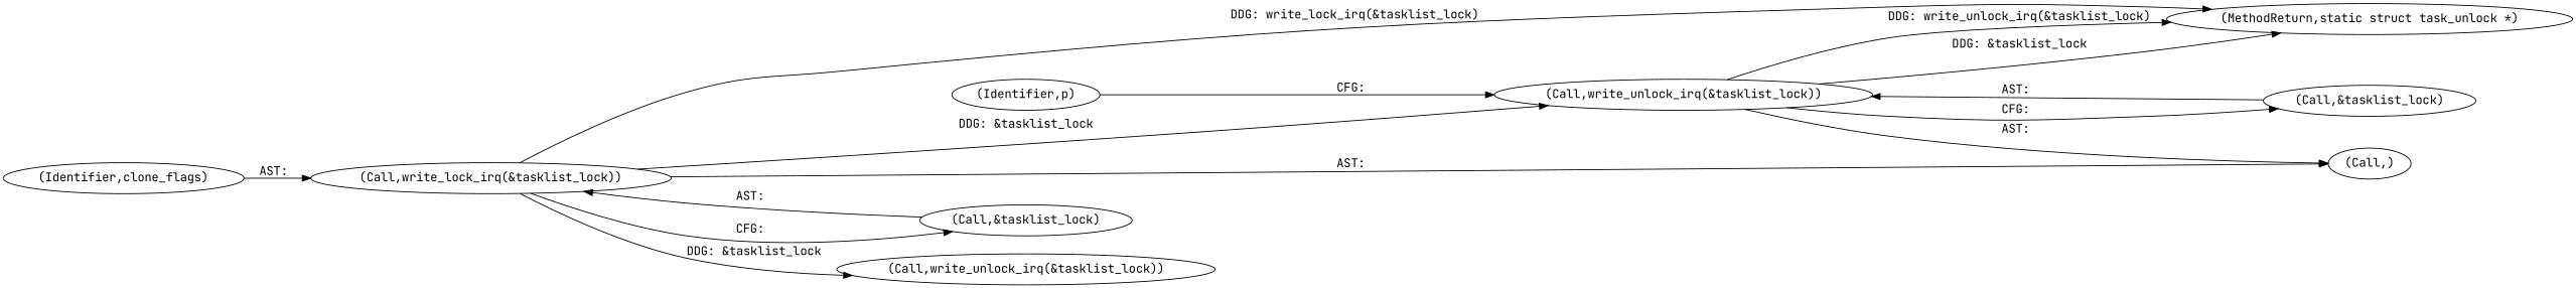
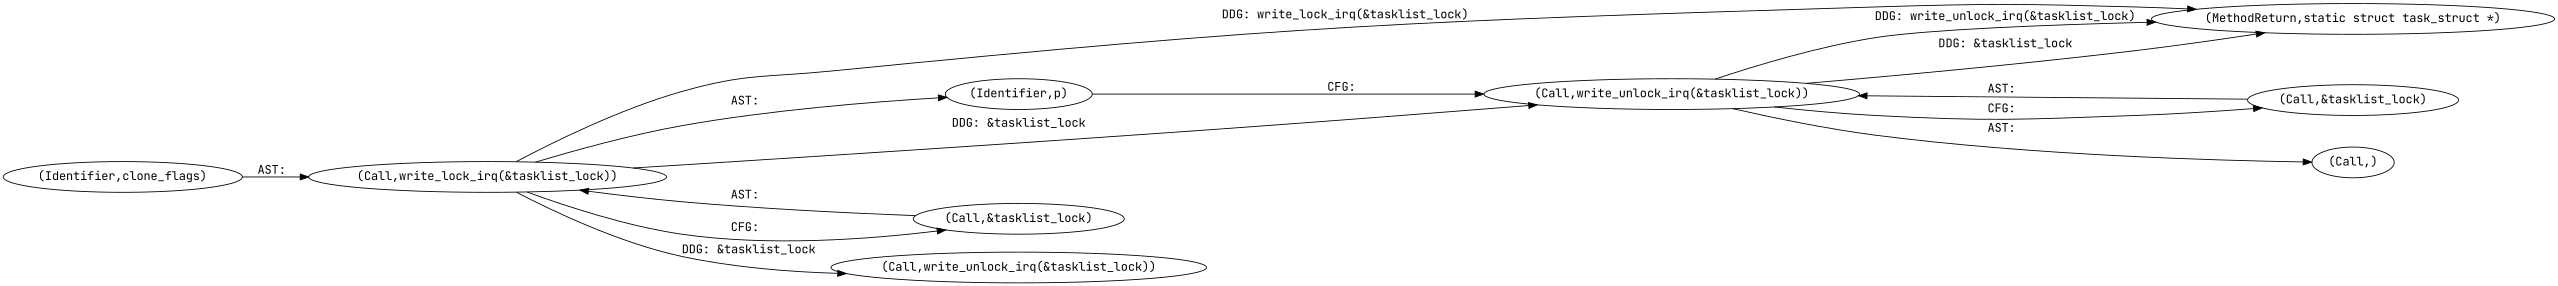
  digraph {
    fontname="JetBrains Mono"
    rankdir=LR
    node [fontname="JetBrains Mono"]
    edge [fontname="JetBrains Mono"]
    n1 [label="(Call,write_unlock_irq(&tasklist_lock))"]
    n2 [label="(Call,&tasklist_lock)"]
-   n3 [label="(MethodReturn,static struct task_unlock *)"]
+   n3 [label="(MethodReturn,static struct task_struct *)"]
    n4 [label="(Call,)"]
    n5 [label="(Call,write_lock_irq(&tasklist_lock))"]
    n6 [label="(Call,&tasklist_lock)"]
    n7 [label="(Call,write_unlock_irq(&tasklist_lock))"]
    n8 [label="(Identifier,clone_flags)"]
    n9 [label="(Identifier,p)"]
    n1 -> n2 [label="CFG: "]
    n1 -> n3 [label="DDG: &tasklist_lock"]
    n1 -> n3 [label="DDG: write_unlock_irq(&tasklist_lock)"]
    n1 -> n4 [label="AST: "]
    n2 -> n1 [label="AST: "]
    n5 -> n1 [label="DDG: &tasklist_lock"]
    n5 -> n3 [label="DDG: write_lock_irq(&tasklist_lock)"]
-   n5 -> n4 [label="AST: "]
+   n5 -> n9 [label="AST: "]
    n5 -> n6 [label="CFG: "]
    n5 -> n7 [label="DDG: &tasklist_lock"]
    n6 -> n5 [label="AST: "]
    n8 -> n5 [label="AST: "]
    n9 -> n1 [label="CFG: "]
  }
